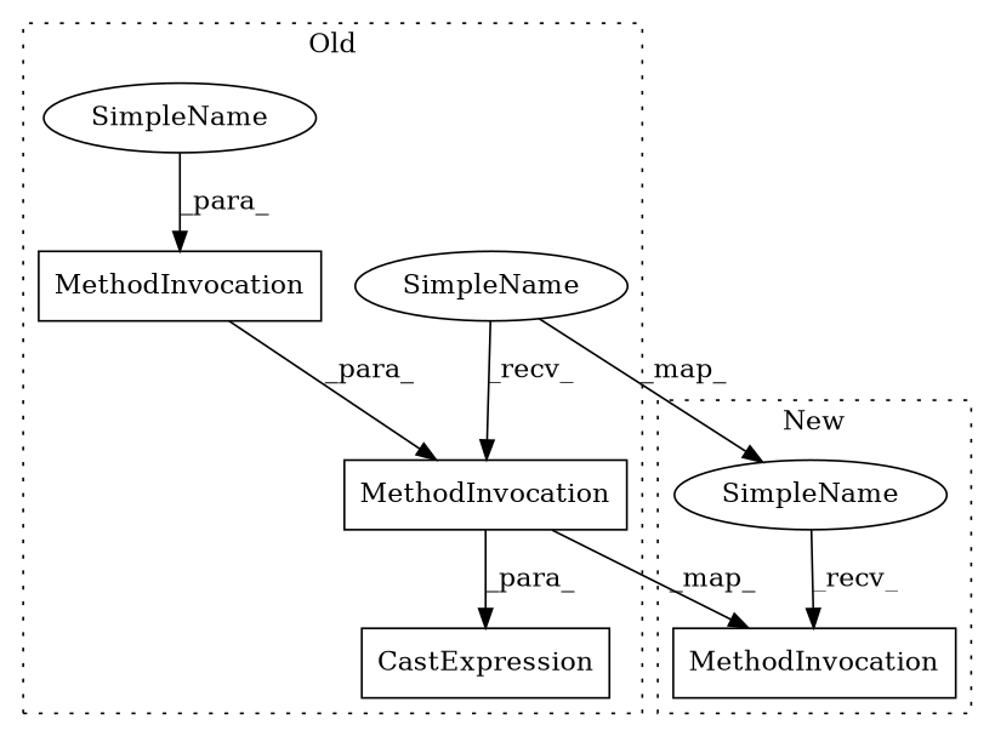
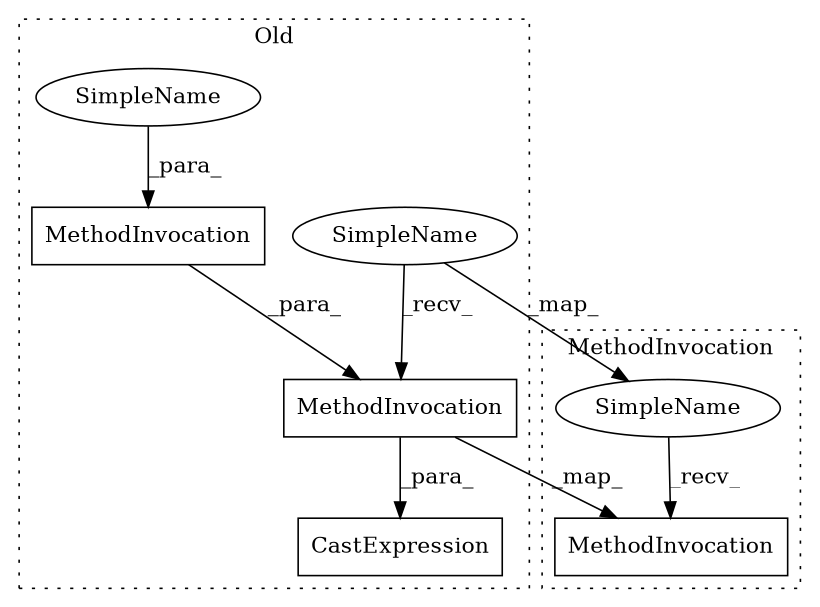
  digraph {
    node [a=32 shape=box]
    n1 [a=11 l=34 label=CastExpression s=981]
    n2 [l="16,1" label=MethodInvocation s="1029,1079"]
    n3 [l="1073,1" label=MethodInvocation s="-1,1078"]
    n4 [a=42 l=13 label=SimpleName s=1015 shape=ellipse]
    n5 [a=42 l=6 label=SimpleName s=1072 shape=ellipse]
    n6 [l="13,1" label=MethodInvocation s="986,1017"]
    n7 [a=42 l=9 label=SimpleName s=976 shape=ellipse]
    subgraph cluster_1 {
      label=Old
      style=dotted
      n1
      n2
      n3
      n4
      n5
    }
    subgraph cluster_2 {
-     label=New
+     label=MethodInvocation
      style=dotted
      n6
      n7
    }
    n2 -> n1 [label=_para_]
    n2 -> n6 [label=_map_]
    n3 -> n2 [label=_para_]
    n4 -> n2 [label=_recv_]
    n4 -> n7 [label=_map_]
    n5 -> n3 [label=_para_]
    n7 -> n6 [label=_recv_]
  }
